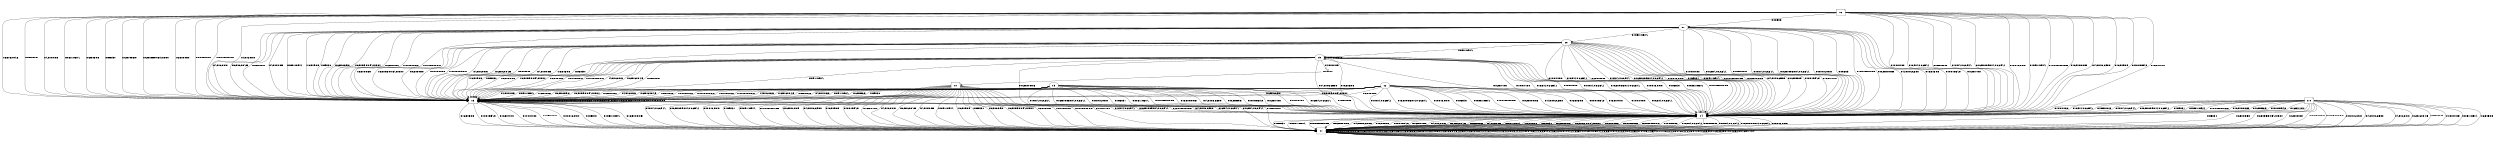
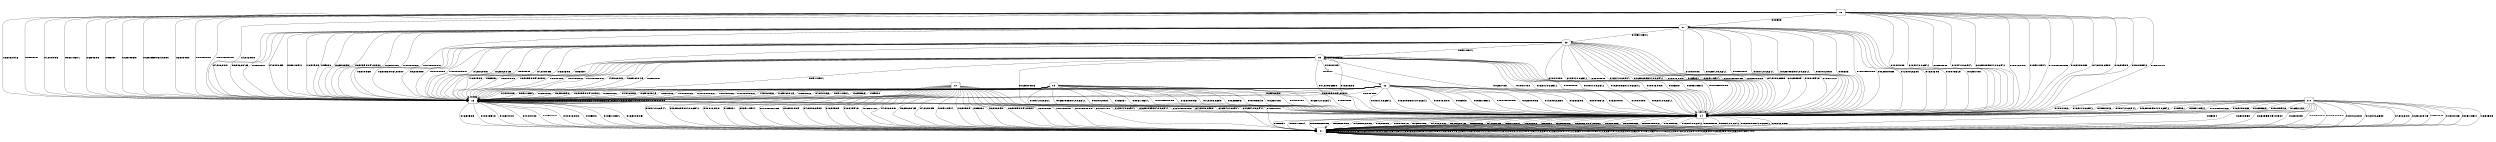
  digraph {
    node [shape=note]
    edge [arrowhead=diamond]
    n1 [label=s0]
    n2 [label=s1]
    n3 [label=s2 shape=ellipse]
    n4 [label=s3]
    n5 [label=s4]
    n6 [label=s5 shape=ellipse]
    n7 [label=s6]
    n8 [label=s7 shape=ellipse]
    n9 [label=s8 shape=octagon]
    n10 [label=s9 shape=ellipse]
    __start0 [height=0 shape=none width=0]
    n12 [label=s10]
    n1 -> n2 [arrowhead=dot label=I_SR_CONN]
    n1 -> n2 [label=I_CH_CLOSE]
    n1 -> n2 [label=I_SR_AUTH]
    n1 -> n2 [label=I_NEWKEYS]
    n1 -> n2 [arrowhead=onormal label=I_CH_EOF]
    n1 -> n2 [label=I_KEX30]
    n1 -> n2 [label=I_CH_OPEN]
    n1 -> n2 [label=I_CH_REQUEST_PTY]
    n1 -> n2 [arrowhead=dot label=I_CH_DATA]
    n1 -> n2 [arrowhead=onormal label=I_UA_PK_OK]
    n1 -> n2 [arrowhead=onormal label=I_UA_PK_NOK]
    n1 -> n2 [arrowhead=dot label=O_UNIMPL]
    n1 -> n2 [arrowhead=onormal label=O_CH_SUCCESS]
    n1 -> n2 [arrowhead=onormal label=O_KEXINIT]
    n1 -> n2 [arrowhead=onormal label=O_UA_SUCCESS]
    n1 -> n2 [arrowhead=dot label=O_CH_OPEN_SUCCESS]
    n1 -> n2 [arrowhead=dot label=O_NO_CONN]
    n1 -> n2 [label=O_KEX31]
    n1 -> n2 [arrowhead=onormal label=O_NEWKEYS]
    n1 -> n2 [arrowhead=dot label=O_UA_FAILURE]
    n1 -> n2 [label=O_CH_NONE]
    n1 -> n2 [label=O_SR_ACCEPT]
    n1 -> n2 [label=O_CH_EOF]
    n1 -> n2 [arrowhead=dot label=O_NO_RESP]
    n1 -> n2 [label=O_CH_MAX]
    n2 -> n2 [arrowhead=dot label=I_SR_CONN]
    n2 -> n2 [arrowhead=onormal label=I_CH_CLOSE]
    n2 -> n2 [arrowhead=onormal label=I_KEXINIT]
    n2 -> n2 [arrowhead=onormal label=I_SR_AUTH]
    n2 -> n2 [arrowhead=dot label=I_NEWKEYS]
    n2 -> n2 [label=I_CH_EOF]
    n2 -> n2 [arrowhead=dot label=I_KEX30]
    n2 -> n2 [label=I_CH_OPEN]
    n2 -> n2 [label=I_CH_REQUEST_PTY]
    n2 -> n2 [label=I_CH_DATA]
    n2 -> n2 [arrowhead=onormal label=I_UA_PK_OK]
    n2 -> n2 [arrowhead=onormal label=I_UA_PK_NOK]
    n2 -> n2 [arrowhead=dot label=O_UNIMPL]
    n2 -> n2 [label=O_CH_SUCCESS]
    n2 -> n2 [label=O_KEXINIT]
    n2 -> n2 [arrowhead=dot label=O_UA_SUCCESS]
    n2 -> n2 [arrowhead=onormal label=O_CH_OPEN_SUCCESS]
    n2 -> n2 [label=O_NO_CONN]
    n2 -> n2 [label=O_KEX31]
    n2 -> n2 [arrowhead=onormal label=O_NEWKEYS]
    n2 -> n2 [arrowhead=onormal label=O_UA_FAILURE]
    n2 -> n2 [arrowhead=dot label=O_CH_NONE]
    n2 -> n2 [arrowhead=dot label=O_SR_ACCEPT]
    n2 -> n2 [arrowhead=dot label=O_CH_EOF]
    n2 -> n2 [arrowhead=onormal label=O_NO_RESP]
    n2 -> n2 [arrowhead=onormal label=O_CH_MAX]
    n3 -> n4 [arrowhead=onormal label=I_SR_CONN]
    n3 -> n4 [label=I_CH_CLOSE]
    n3 -> n4 [label=I_KEXINIT]
    n3 -> n4 [arrowhead=onormal label=I_SR_AUTH]
    n3 -> n4 [arrowhead=dot label=I_NEWKEYS]
    n3 -> n4 [label=I_CH_EOF]
    n3 -> n4 [label=I_KEX30]
    n3 -> n4 [arrowhead=onormal label=I_CH_OPEN]
    n3 -> n4 [arrowhead=dot label=I_CH_REQUEST_PTY]
    n3 -> n4 [label=I_CH_DATA]
    n3 -> n4 [arrowhead=dot label=I_UA_PK_OK]
    n3 -> n4 [arrowhead=dot label=I_UA_PK_NOK]
    n3 -> n5 [arrowhead=dot label=O_UNIMPL]
    n3 -> n5 [arrowhead=dot label=O_CH_SUCCESS]
    n3 -> n5 [arrowhead=onormal label=O_UA_SUCCESS]
    n3 -> n5 [arrowhead=dot label=O_CH_OPEN_SUCCESS]
    n3 -> n5 [arrowhead=dot label=O_NO_CONN]
    n3 -> n5 [arrowhead=dot label=O_KEX31]
    n3 -> n5 [arrowhead=onormal label=O_NEWKEYS]
    n3 -> n5 [arrowhead=dot label=O_UA_FAILURE]
    n3 -> n5 [arrowhead=onormal label=O_CH_NONE]
    n3 -> n5 [label=O_SR_ACCEPT]
    n3 -> n5 [arrowhead=onormal label=O_CH_EOF]
    n3 -> n5 [arrowhead=dot label=O_NO_RESP]
    n3 -> n5 [arrowhead=onormal label=O_CH_MAX]
    n4 -> n2 [arrowhead=onormal label=O_UNIMPL]
    n4 -> n2 [label=O_KEXINIT]
    n4 -> n2 [arrowhead=dot label=O_NO_CONN]
    n4 -> n2 [arrowhead=onormal label=O_KEX31]
    n4 -> n2 [label=O_NEWKEYS]
    n4 -> n2 [arrowhead=onormal label=O_CH_NONE]
    n4 -> n2 [label=O_CH_EOF]
    n4 -> n2 [arrowhead=dot label=O_NO_RESP]
    n4 -> n2 [arrowhead=dot label=O_CH_MAX]
    n4 -> n4 [arrowhead=dot label=I_SR_CONN]
    n4 -> n4 [arrowhead=dot label=I_CH_CLOSE]
    n4 -> n4 [label=I_KEXINIT]
    n4 -> n4 [label=I_SR_AUTH]
    n4 -> n4 [label=I_NEWKEYS]
    n4 -> n4 [label=I_CH_EOF]
    n4 -> n4 [label=I_KEX30]
    n4 -> n4 [arrowhead=onormal label=I_CH_OPEN]
    n4 -> n4 [arrowhead=dot label=I_CH_REQUEST_PTY]
    n4 -> n4 [arrowhead=dot label=I_CH_DATA]
    n4 -> n4 [label=I_UA_PK_OK]
    n4 -> n4 [arrowhead=onormal label=I_UA_PK_NOK]
    n4 -> n5 [label=O_CH_SUCCESS]
    n4 -> n5 [label=O_UA_SUCCESS]
    n4 -> n5 [arrowhead=onormal label=O_CH_OPEN_SUCCESS]
    n4 -> n5 [arrowhead=onormal label=O_UA_FAILURE]
    n4 -> n5 [label=O_SR_ACCEPT]
    n5 -> n2 [arrowhead=onormal label=I_SR_CONN]
    n5 -> n2 [arrowhead=dot label=I_CH_CLOSE]
    n5 -> n2 [label=I_KEXINIT]
    n5 -> n2 [label=I_SR_AUTH]
    n5 -> n2 [label=I_NEWKEYS]
    n5 -> n2 [arrowhead=dot label=I_CH_EOF]
    n5 -> n2 [label=I_KEX30]
    n5 -> n2 [arrowhead=dot label=I_CH_OPEN]
    n5 -> n2 [arrowhead=dot label=I_CH_REQUEST_PTY]
    n5 -> n2 [arrowhead=onormal label=I_CH_DATA]
    n5 -> n2 [label=I_UA_PK_OK]
    n5 -> n2 [label=I_UA_PK_NOK]
    n5 -> n2 [label=O_UNIMPL]
    n5 -> n2 [arrowhead=dot label=O_CH_SUCCESS]
    n5 -> n2 [label=O_KEXINIT]
    n5 -> n2 [arrowhead=dot label=O_UA_SUCCESS]
    n5 -> n2 [arrowhead=dot label=O_CH_OPEN_SUCCESS]
    n5 -> n2 [arrowhead=dot label=O_NO_CONN]
    n5 -> n2 [arrowhead=onormal label=O_KEX31]
    n5 -> n2 [arrowhead=onormal label=O_NEWKEYS]
    n5 -> n2 [arrowhead=dot label=O_UA_FAILURE]
    n5 -> n2 [label=O_CH_NONE]
    n5 -> n2 [label=O_SR_ACCEPT]
    n5 -> n2 [arrowhead=dot label=O_CH_EOF]
    n5 -> n2 [arrowhead=onormal label=O_NO_RESP]
    n5 -> n2 [arrowhead=onormal label=O_CH_MAX]
    n6 -> n4 [arrowhead=onormal label=I_SR_CONN]
    n6 -> n4 [arrowhead=dot label=I_CH_CLOSE]
    n6 -> n4 [label=I_KEXINIT]
    n6 -> n4 [arrowhead=dot label=I_SR_AUTH]
    n6 -> n4 [label=I_NEWKEYS]
    n6 -> n4 [arrowhead=onormal label=I_CH_EOF]
    n6 -> n4 [label=I_CH_OPEN]
    n6 -> n4 [arrowhead=onormal label=I_CH_REQUEST_PTY]
    n6 -> n4 [arrowhead=dot label=I_CH_DATA]
    n6 -> n4 [arrowhead=dot label=I_UA_PK_OK]
    n6 -> n4 [arrowhead=onormal label=I_UA_PK_NOK]
    n6 -> n5 [label=O_UNIMPL]
    n6 -> n5 [arrowhead=dot label=O_CH_SUCCESS]
    n6 -> n5 [arrowhead=onormal label=O_KEXINIT]
    n6 -> n5 [arrowhead=onormal label=O_UA_SUCCESS]
    n6 -> n5 [arrowhead=onormal label=O_CH_OPEN_SUCCESS]
    n6 -> n5 [label=O_NO_CONN]
    n6 -> n5 [label=O_KEX31]
    n6 -> n5 [label=O_NEWKEYS]
    n6 -> n5 [label=O_UA_FAILURE]
    n6 -> n5 [arrowhead=onormal label=O_CH_NONE]
    n6 -> n5 [arrowhead=onormal label=O_SR_ACCEPT]
    n6 -> n5 [arrowhead=dot label=O_CH_EOF]
    n6 -> n5 [arrowhead=dot label=O_NO_RESP]
    n6 -> n5 [label=O_CH_MAX]
    n7 -> n4 [arrowhead=onormal label=I_SR_CONN]
    n7 -> n4 [label=I_CH_CLOSE]
    n7 -> n4 [label=I_KEXINIT]
    n7 -> n4 [arrowhead=dot label=I_SR_AUTH]
    n7 -> n4 [arrowhead=onormal label=I_NEWKEYS]
    n7 -> n4 [label=I_CH_EOF]
    n7 -> n4 [label=I_KEX30]
    n7 -> n4 [arrowhead=onormal label=I_CH_OPEN]
    n7 -> n4 [arrowhead=onormal label=I_CH_REQUEST_PTY]
    n7 -> n4 [arrowhead=onormal label=I_CH_DATA]
    n7 -> n4 [arrowhead=onormal label=I_UA_PK_OK]
    n7 -> n4 [arrowhead=onormal label=I_UA_PK_NOK]
    n7 -> n5 [arrowhead=onormal label=O_UNIMPL]
    n7 -> n5 [arrowhead=onormal label=O_CH_SUCCESS]
    n7 -> n5 [label=O_KEXINIT]
    n7 -> n5 [label=O_UA_SUCCESS]
    n7 -> n5 [label=O_CH_OPEN_SUCCESS]
    n7 -> n5 [arrowhead=onormal label=O_NO_CONN]
    n7 -> n5 [arrowhead=onormal label=O_NEWKEYS]
    n7 -> n5 [label=O_UA_FAILURE]
    n7 -> n5 [arrowhead=dot label=O_CH_NONE]
    n7 -> n5 [label=O_SR_ACCEPT]
    n7 -> n5 [label=O_CH_EOF]
    n7 -> n5 [arrowhead=onormal label=O_NO_RESP]
    n7 -> n5 [label=O_CH_MAX]
    n7 -> n8 [label=O_KEX31]
    n8 -> n4 [label=I_SR_CONN]
    n8 -> n4 [label=I_CH_CLOSE]
    n8 -> n4 [label=I_KEXINIT]
    n8 -> n4 [arrowhead=dot label=I_SR_AUTH]
    n8 -> n4 [arrowhead=onormal label=I_NEWKEYS]
    n8 -> n4 [arrowhead=dot label=I_CH_EOF]
    n8 -> n4 [label=I_KEX30]
    n8 -> n4 [label=I_CH_OPEN]
    n8 -> n4 [arrowhead=onormal label=I_CH_REQUEST_PTY]
    n8 -> n4 [label=I_CH_DATA]
    n8 -> n4 [label=I_UA_PK_OK]
    n8 -> n4 [label=I_UA_PK_NOK]
    n8 -> n5 [arrowhead=dot label=O_UNIMPL]
    n8 -> n5 [arrowhead=onormal label=O_CH_SUCCESS]
    n8 -> n5 [arrowhead=dot label=O_KEXINIT]
    n8 -> n5 [arrowhead=onormal label=O_UA_SUCCESS]
    n8 -> n5 [label=O_CH_OPEN_SUCCESS]
    n8 -> n5 [label=O_NO_CONN]
    n8 -> n5 [arrowhead=onormal label=O_KEX31]
    n8 -> n5 [arrowhead=dot label=O_UA_FAILURE]
    n8 -> n5 [label=O_CH_NONE]
    n8 -> n5 [label=O_SR_ACCEPT]
    n8 -> n5 [label=O_CH_EOF]
    n8 -> n5 [arrowhead=onormal label=O_NO_RESP]
    n8 -> n5 [label=O_CH_MAX]
    n8 -> n9 [arrowhead=dot label=O_NEWKEYS]
    n9 -> n4 [arrowhead=dot label=I_SR_CONN]
    n9 -> n4 [arrowhead=dot label=I_CH_CLOSE]
    n9 -> n4 [arrowhead=onormal label=I_KEXINIT]
    n9 -> n4 [label=I_SR_AUTH]
    n9 -> n4 [arrowhead=dot label=I_CH_EOF]
    n9 -> n4 [arrowhead=onormal label=I_KEX30]
    n9 -> n4 [arrowhead=onormal label=I_CH_OPEN]
    n9 -> n4 [label=I_CH_REQUEST_PTY]
    n9 -> n4 [arrowhead=dot label=I_CH_DATA]
    n9 -> n4 [label=I_UA_PK_OK]
    n9 -> n4 [label=I_UA_PK_NOK]
    n9 -> n5 [label=O_UNIMPL]
    n9 -> n5 [arrowhead=onormal label=O_CH_SUCCESS]
    n9 -> n5 [arrowhead=onormal label=O_KEXINIT]
    n9 -> n5 [arrowhead=dot label=O_UA_SUCCESS]
    n9 -> n5 [arrowhead=dot label=O_CH_OPEN_SUCCESS]
    n9 -> n5 [label=O_NO_CONN]
    n9 -> n5 [arrowhead=dot label=O_KEX31]
    n9 -> n5 [arrowhead=onormal label=O_NEWKEYS]
    n9 -> n5 [arrowhead=onormal label=O_UA_FAILURE]
    n9 -> n5 [arrowhead=dot label=O_CH_NONE]
    n9 -> n5 [arrowhead=onormal label=O_SR_ACCEPT]
    n9 -> n5 [label=O_CH_EOF]
    n9 -> n5 [arrowhead=onormal label=O_NO_RESP]
    n9 -> n5 [arrowhead=onormal label=O_CH_MAX]
    n9 -> n10 [arrowhead=dot label=I_NEWKEYS]
    n10 -> n4 [arrowhead=dot label=I_SR_CONN]
    n10 -> n4 [arrowhead=onormal label=I_CH_CLOSE]
    n10 -> n4 [label=I_KEXINIT]
    n10 -> n4 [arrowhead=onormal label=I_NEWKEYS]
    n10 -> n4 [label=I_CH_EOF]
    n10 -> n4 [arrowhead=onormal label=I_KEX30]
    n10 -> n4 [arrowhead=dot label=I_CH_OPEN]
    n10 -> n4 [arrowhead=dot label=I_CH_REQUEST_PTY]
    n10 -> n4 [arrowhead=dot label=I_CH_DATA]
    n10 -> n4 [arrowhead=dot label=I_UA_PK_OK]
    n10 -> n4 [arrowhead=dot label=I_UA_PK_NOK]
    n10 -> n5 [label=O_UNIMPL]
    n10 -> n5 [label=O_CH_SUCCESS]
    n10 -> n5 [arrowhead=onormal label=O_KEXINIT]
    n10 -> n5 [arrowhead=dot label=O_UA_SUCCESS]
    n10 -> n5 [arrowhead=onormal label=O_CH_OPEN_SUCCESS]
    n10 -> n5 [arrowhead=onormal label=O_NO_CONN]
    n10 -> n5 [label=O_KEX31]
    n10 -> n5 [arrowhead=onormal label=O_NEWKEYS]
    n10 -> n5 [arrowhead=onormal label=O_UA_FAILURE]
    n10 -> n5 [arrowhead=onormal label=O_CH_NONE]
    n10 -> n5 [label=O_SR_ACCEPT]
    n10 -> n5 [arrowhead=dot label=O_CH_EOF]
    n10 -> n5 [arrowhead=onormal label=O_CH_MAX]
    n10 -> n10 [label=O_NO_RESP]
    n10 -> __start0 [arrowhead=onormal label=I_SR_AUTH]
-   __start0 -> n1
+   __start0 -> n3
    n12 -> n2 [arrowhead=dot label=I_SR_CONN]
    n12 -> n2 [label=I_CH_CLOSE]
    n12 -> n2 [label=I_KEXINIT]
    n12 -> n2 [arrowhead=onormal label=I_SR_AUTH]
    n12 -> n2 [arrowhead=dot label=I_NEWKEYS]
    n12 -> n2 [arrowhead=dot label=I_CH_EOF]
    n12 -> n2 [arrowhead=onormal label=I_KEX30]
    n12 -> n2 [arrowhead=dot label=I_CH_OPEN]
    n12 -> n2 [label=I_CH_REQUEST_PTY]
    n12 -> n2 [arrowhead=onormal label=I_CH_DATA]
    n12 -> n2 [arrowhead=onormal label=I_UA_PK_OK]
    n12 -> n2 [arrowhead=onormal label=I_UA_PK_NOK]
    n12 -> n2 [arrowhead=onormal label=O_NO_CONN]
    n12 -> n2 [arrowhead=onormal label=O_SR_ACCEPT]
    n12 -> n5 [arrowhead=onormal label=O_UNIMPL]
    n12 -> n5 [arrowhead=dot label=O_CH_SUCCESS]
    n12 -> n5 [label=O_KEXINIT]
    n12 -> n5 [arrowhead=onormal label=O_UA_SUCCESS]
    n12 -> n5 [label=O_CH_OPEN_SUCCESS]
    n12 -> n5 [arrowhead=onormal label=O_KEX31]
    n12 -> n5 [arrowhead=dot label=O_NEWKEYS]
    n12 -> n5 [label=O_UA_FAILURE]
    n12 -> n5 [arrowhead=onormal label=O_CH_NONE]
    n12 -> n5 [label=O_CH_EOF]
    n12 -> n5 [label=O_NO_RESP]
    n12 -> n5 [label=O_CH_MAX]
  }
